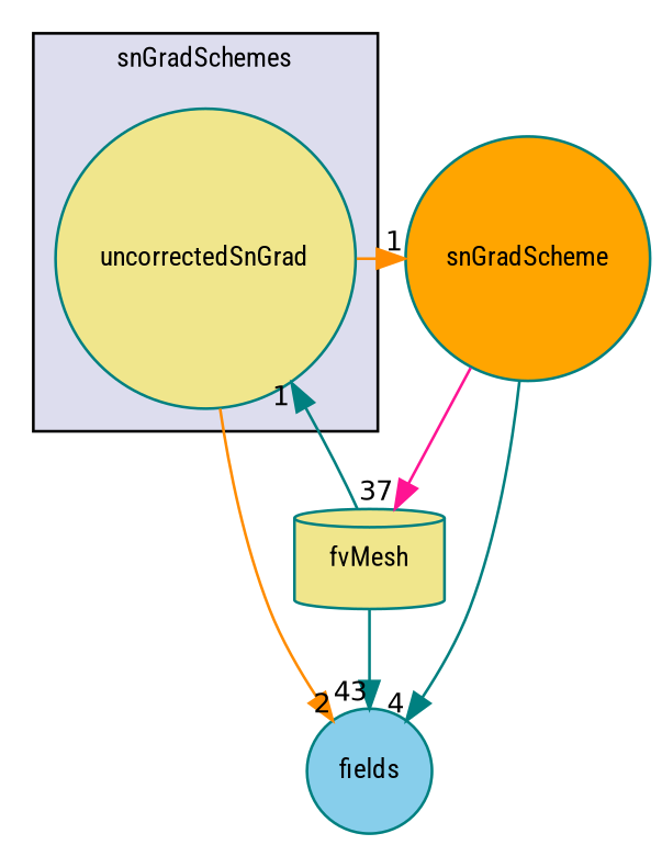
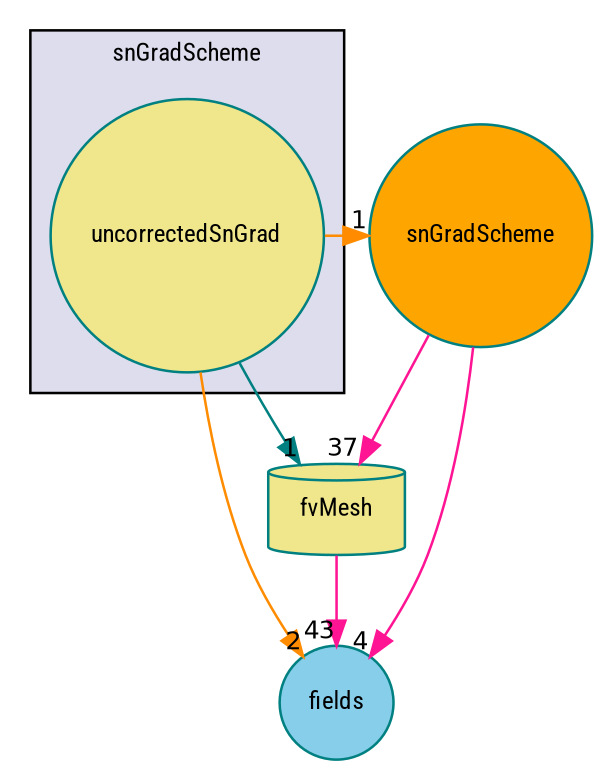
  digraph {
    compound=true
    fontname="Roboto Condensed"
    node [color=teal fillcolor=khaki fontname="Roboto Condensed" fontsize=10 shape=circle style=filled]
    edge [color=darkorange fontname="Roboto Condensed" headlabel=1 labeldistance=1.5 labelfontname=Helvetica labelfontsize=10]
    n1 [label=uncorrectedSnGrad pencolor=black]
    n2 [fillcolor=skyblue label=fields]
    n3 [fillcolor=orange label=snGradScheme]
    n4 [label=fvMesh shape=cylinder]
    subgraph cluster_1 {
      bgcolor="#ddddee"
      fontsize=10
-     label=snGradSchemes
+     label=snGradScheme
      pencolor=black
      n1
    }
    n1 -> n2 [headlabel=2]
    n1 -> n3
-   n4 -> n1 [color=teal]
-   n3 -> n2 [color=teal headlabel=4]
+   n1 -> n4 [color=teal]
+   n3 -> n2 [color=deeppink headlabel=4]
    n3 -> n4 [color=deeppink headlabel=37]
-   n4 -> n2 [color=teal headlabel=43]
+   n4 -> n2 [color=deeppink headlabel=43]
  }
